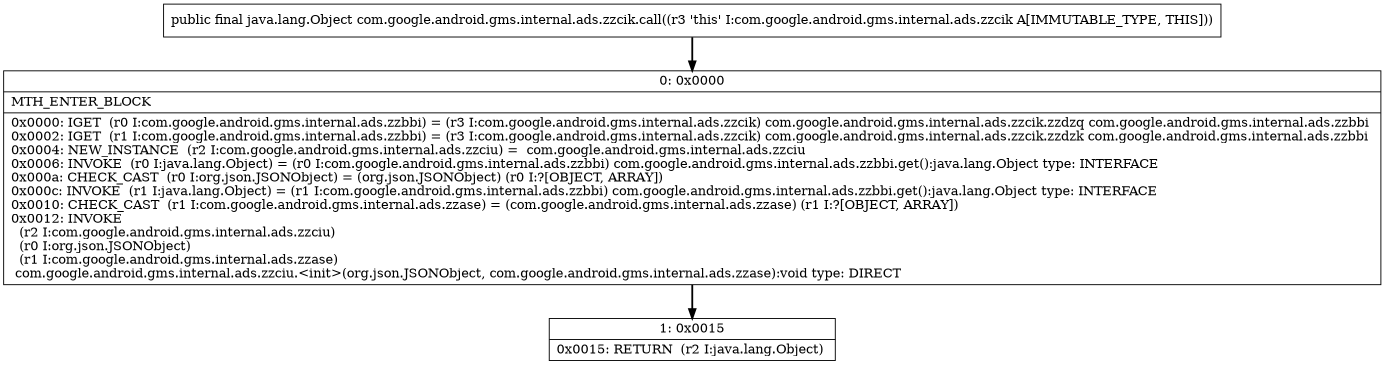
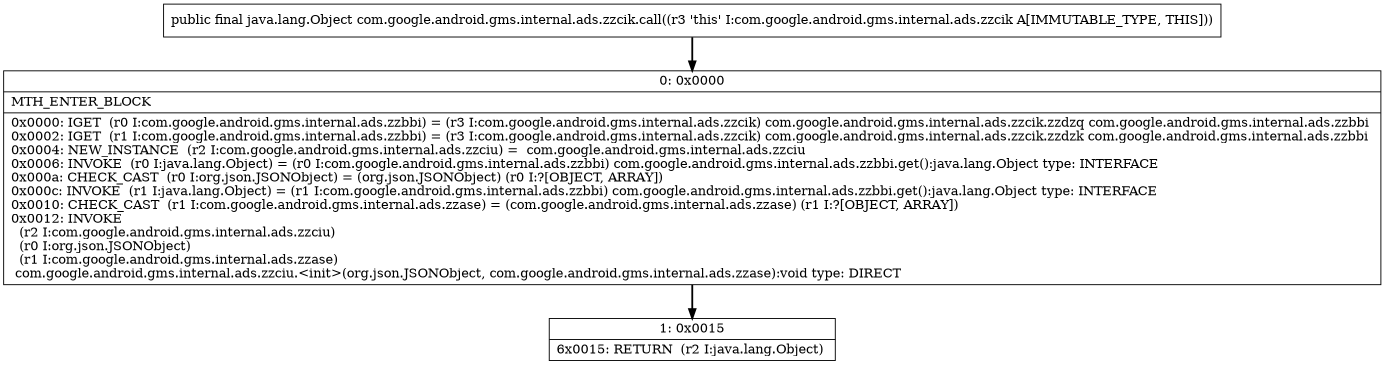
  digraph {
    node [shape=record]
    edge [style=bold]
    n1 [label="{0\:\ 0x0000|MTH_ENTER_BLOCK\l|0x0000: IGET  (r0 I:com.google.android.gms.internal.ads.zzbbi) = (r3 I:com.google.android.gms.internal.ads.zzcik) com.google.android.gms.internal.ads.zzcik.zzdzq com.google.android.gms.internal.ads.zzbbi \l0x0002: IGET  (r1 I:com.google.android.gms.internal.ads.zzbbi) = (r3 I:com.google.android.gms.internal.ads.zzcik) com.google.android.gms.internal.ads.zzcik.zzdzk com.google.android.gms.internal.ads.zzbbi \l0x0004: NEW_INSTANCE  (r2 I:com.google.android.gms.internal.ads.zzciu) =  com.google.android.gms.internal.ads.zzciu \l0x0006: INVOKE  (r0 I:java.lang.Object) = (r0 I:com.google.android.gms.internal.ads.zzbbi) com.google.android.gms.internal.ads.zzbbi.get():java.lang.Object type: INTERFACE \l0x000a: CHECK_CAST  (r0 I:org.json.JSONObject) = (org.json.JSONObject) (r0 I:?[OBJECT, ARRAY]) \l0x000c: INVOKE  (r1 I:java.lang.Object) = (r1 I:com.google.android.gms.internal.ads.zzbbi) com.google.android.gms.internal.ads.zzbbi.get():java.lang.Object type: INTERFACE \l0x0010: CHECK_CAST  (r1 I:com.google.android.gms.internal.ads.zzase) = (com.google.android.gms.internal.ads.zzase) (r1 I:?[OBJECT, ARRAY]) \l0x0012: INVOKE  \l  (r2 I:com.google.android.gms.internal.ads.zzciu)\l  (r0 I:org.json.JSONObject)\l  (r1 I:com.google.android.gms.internal.ads.zzase)\l com.google.android.gms.internal.ads.zzciu.\<init\>(org.json.JSONObject, com.google.android.gms.internal.ads.zzase):void type: DIRECT \l}"]
-   n2 [label="{1\:\ 0x0015|0x0015: RETURN  (r2 I:java.lang.Object) \l}"]
+   n2 [label="{1\:\ 0x0015|6x0015: RETURN  (r2 I:java.lang.Object) \l}"]
    n3 [label="{public final java.lang.Object com.google.android.gms.internal.ads.zzcik.call((r3 'this' I:com.google.android.gms.internal.ads.zzcik A[IMMUTABLE_TYPE, THIS])) }"]
    n1 -> n2
    n3 -> n1
  }
